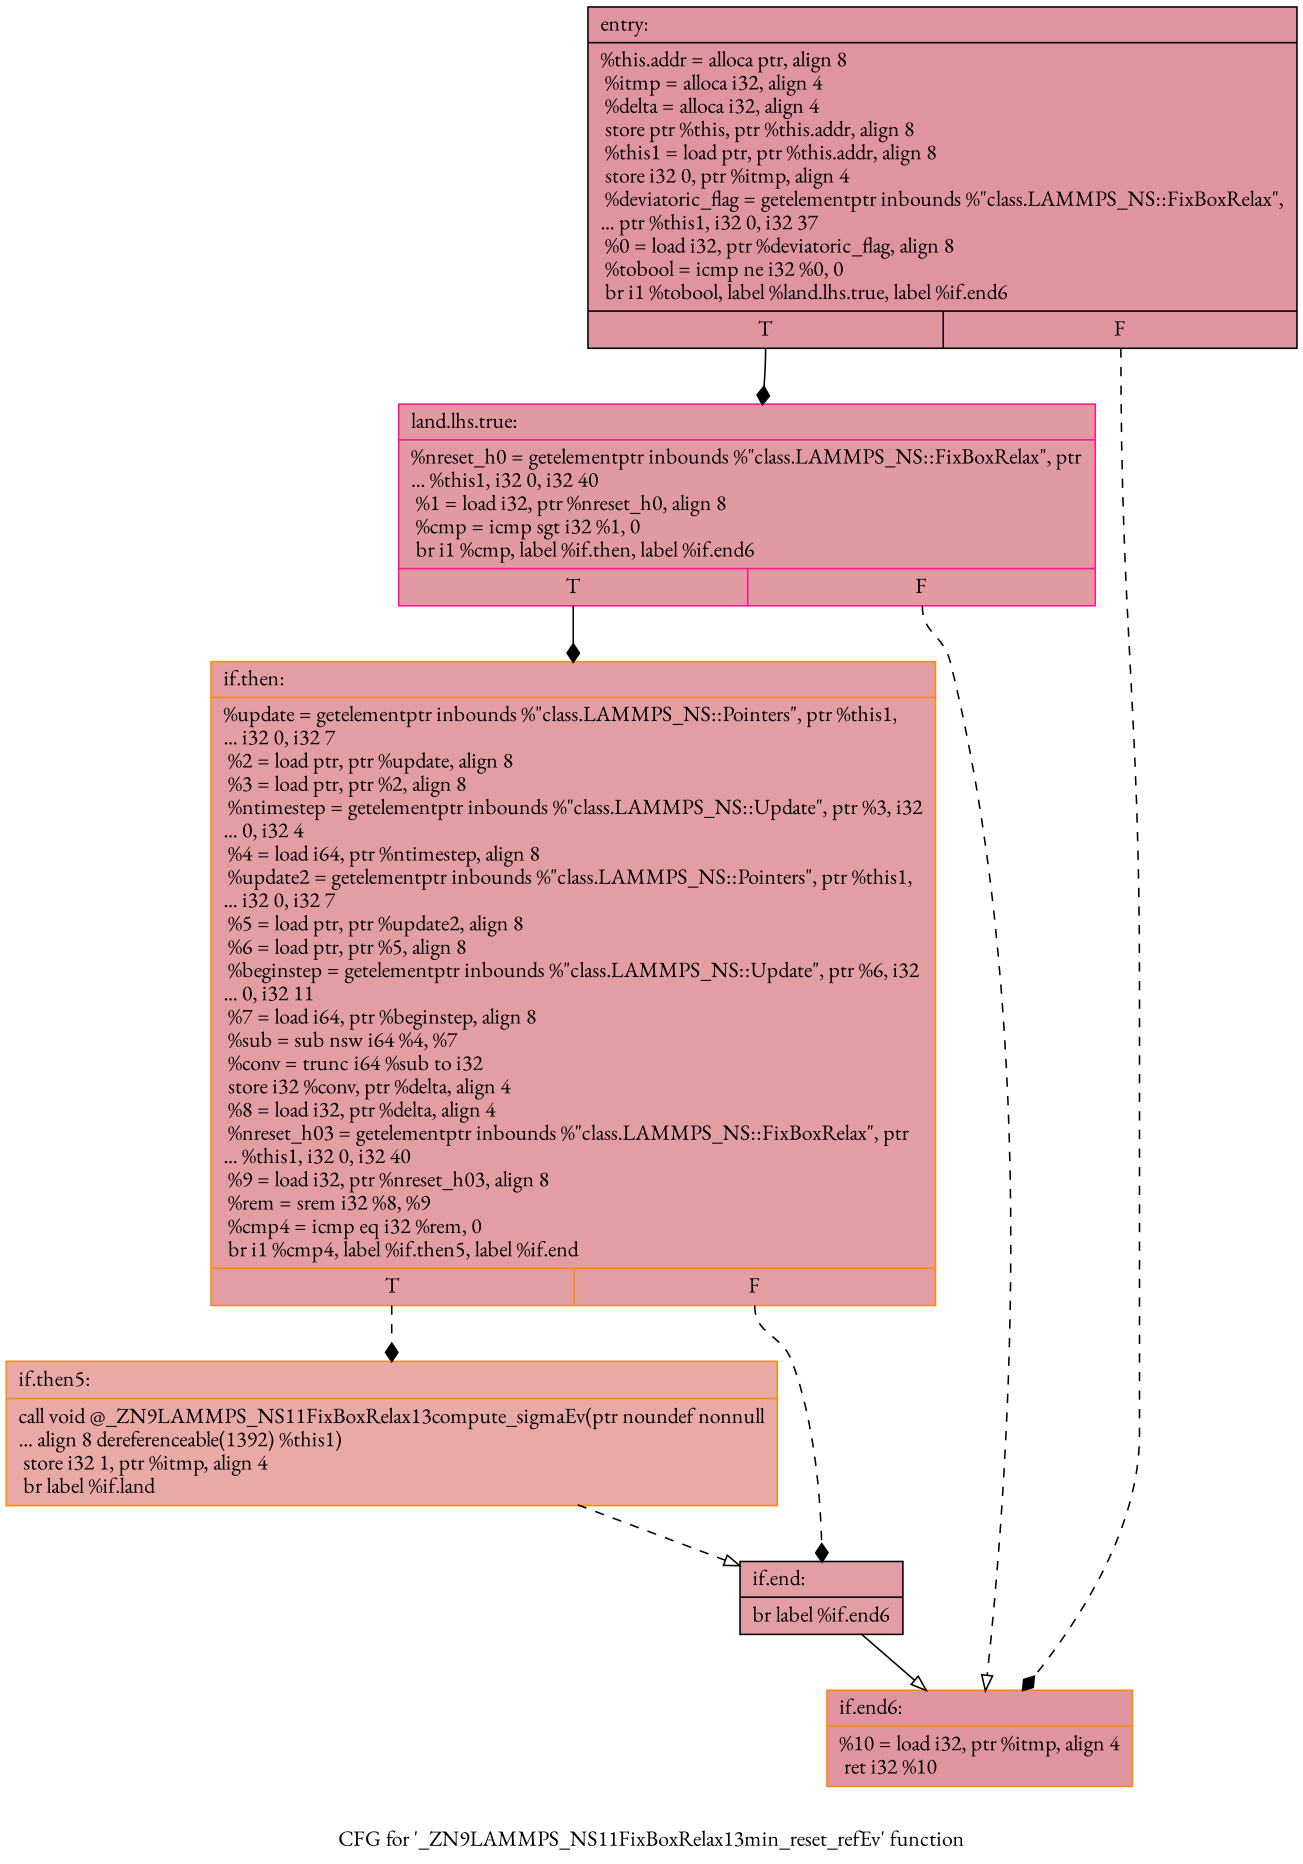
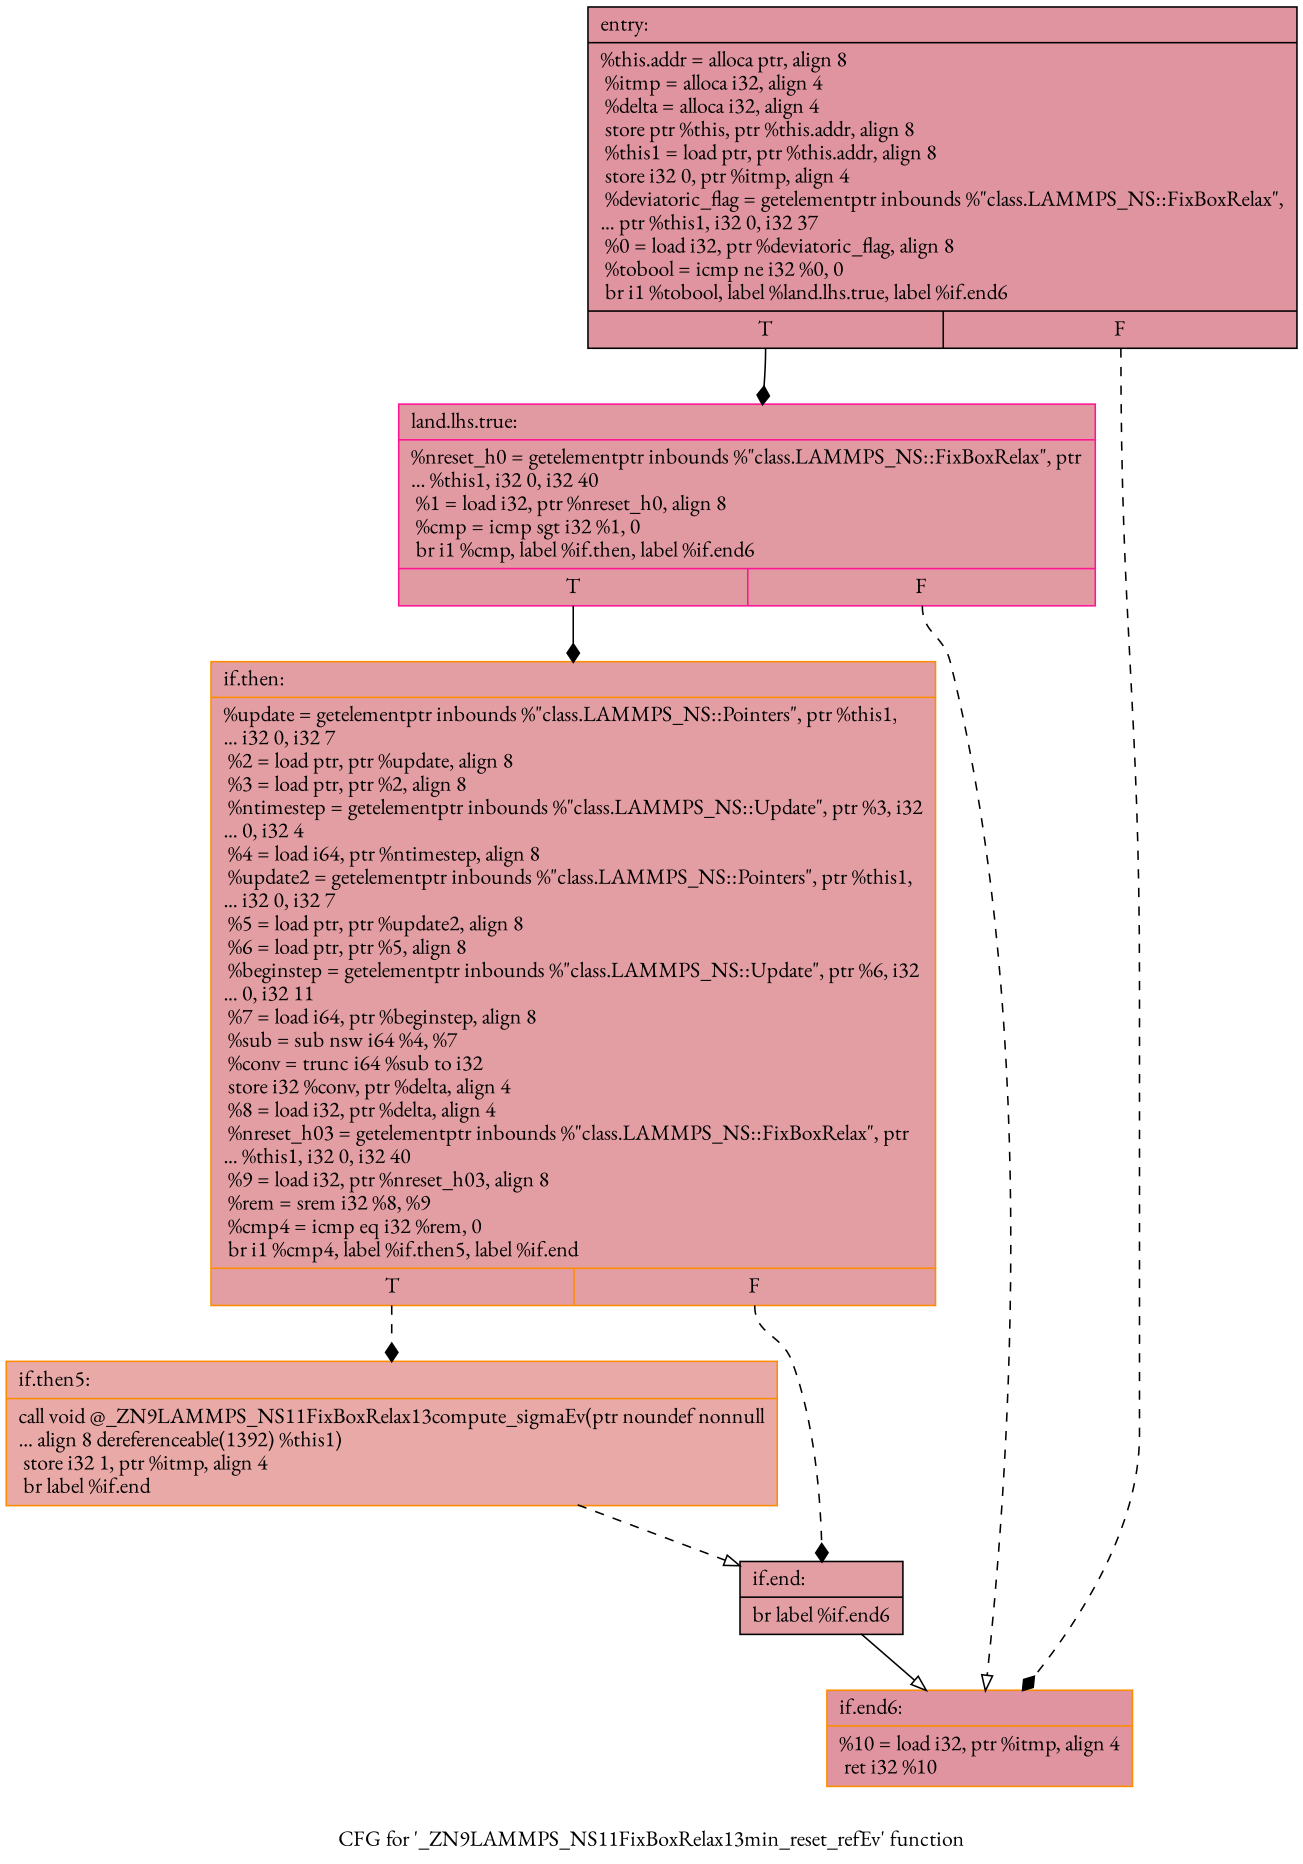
  digraph {
    label="CFG for '_ZN9LAMMPS_NS11FixBoxRelax13min_reset_refEv' function"
    fontname="EB Garamond"
    node [color=darkorange fillcolor="#b70d2870" fontname="EB Garamond" shape=record style=filled]
    edge [tailport=s0 style=dashed arrowhead=diamond fontname="EB Garamond"]
    n1 [color=black label="{entry:\l|  %this.addr = alloca ptr, align 8\l  %itmp = alloca i32, align 4\l  %delta = alloca i32, align 4\l  store ptr %this, ptr %this.addr, align 8\l  %this1 = load ptr, ptr %this.addr, align 8\l  store i32 0, ptr %itmp, align 4\l  %deviatoric_flag = getelementptr inbounds %\"class.LAMMPS_NS::FixBoxRelax\",\l... ptr %this1, i32 0, i32 37\l  %0 = load i32, ptr %deviatoric_flag, align 8\l  %tobool = icmp ne i32 %0, 0\l  br i1 %tobool, label %land.lhs.true, label %if.end6\l|{<s0>T|<s1>F}}"]
    n2 [color=deeppink fillcolor="#bb1b2c70" label="{land.lhs.true:\l|  %nreset_h0 = getelementptr inbounds %\"class.LAMMPS_NS::FixBoxRelax\", ptr\l... %this1, i32 0, i32 40\l  %1 = load i32, ptr %nreset_h0, align 8\l  %cmp = icmp sgt i32 %1, 0\l  br i1 %cmp, label %if.then, label %if.end6\l|{<s0>T|<s1>F}}"]
    n3 [label="{if.end6:\l|  %10 = load i32, ptr %itmp, align 4\l  ret i32 %10\l}"]
    n4 [fillcolor="#be242e70" label="{if.then:\l|  %update = getelementptr inbounds %\"class.LAMMPS_NS::Pointers\", ptr %this1,\l... i32 0, i32 7\l  %2 = load ptr, ptr %update, align 8\l  %3 = load ptr, ptr %2, align 8\l  %ntimestep = getelementptr inbounds %\"class.LAMMPS_NS::Update\", ptr %3, i32\l... 0, i32 4\l  %4 = load i64, ptr %ntimestep, align 8\l  %update2 = getelementptr inbounds %\"class.LAMMPS_NS::Pointers\", ptr %this1,\l... i32 0, i32 7\l  %5 = load ptr, ptr %update2, align 8\l  %6 = load ptr, ptr %5, align 8\l  %beginstep = getelementptr inbounds %\"class.LAMMPS_NS::Update\", ptr %6, i32\l... 0, i32 11\l  %7 = load i64, ptr %beginstep, align 8\l  %sub = sub nsw i64 %4, %7\l  %conv = trunc i64 %sub to i32\l  store i32 %conv, ptr %delta, align 4\l  %8 = load i32, ptr %delta, align 4\l  %nreset_h03 = getelementptr inbounds %\"class.LAMMPS_NS::FixBoxRelax\", ptr\l... %this1, i32 0, i32 40\l  %9 = load i32, ptr %nreset_h03, align 8\l  %rem = srem i32 %8, %9\l  %cmp4 = icmp eq i32 %rem, 0\l  br i1 %cmp4, label %if.then5, label %if.end\l|{<s0>T|<s1>F}}"]
-   n5 [fillcolor="#ca3b3770" label="{if.then5:\l|  call void @_ZN9LAMMPS_NS11FixBoxRelax13compute_sigmaEv(ptr noundef nonnull\l... align 8 dereferenceable(1392) %this1)\l  store i32 1, ptr %itmp, align 4\l  br label %if.land\l}"]
+   n5 [fillcolor="#ca3b3770" label="{if.then5:\l|  call void @_ZN9LAMMPS_NS11FixBoxRelax13compute_sigmaEv(ptr noundef nonnull\l... align 8 dereferenceable(1392) %this1)\l  store i32 1, ptr %itmp, align 4\l  br label %if.end\l}"]
    n6 [color=black fillcolor="#be242e70" label="{if.end:\l|  br label %if.end6\l}"]
    n1 -> n2 [style=solid]
    n1 -> n3 [tailport=s1]
    n2 -> n3 [tailport=s1 arrowhead=onormal]
    n2 -> n4 [style=solid]
    n4 -> n5
    n4 -> n6 [tailport=s1]
    n5 -> n6 [arrowhead=onormal tailport=""]
    n6 -> n3 [style=solid arrowhead=onormal tailport=""]
  }
